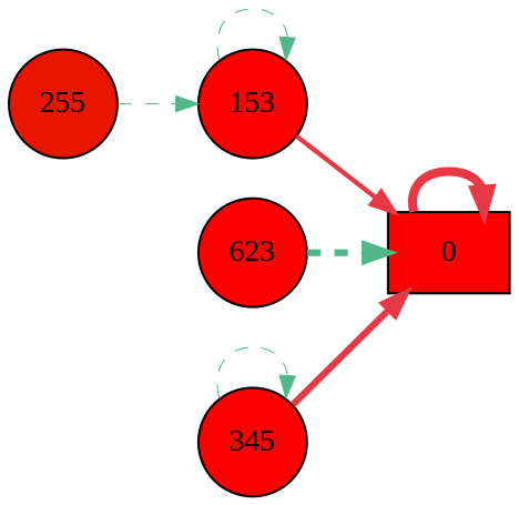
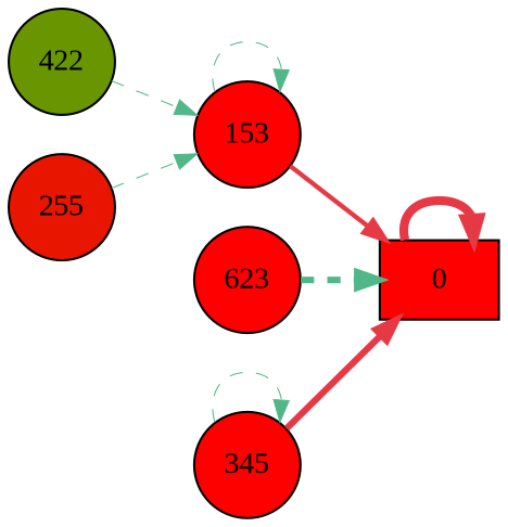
  digraph {
    rankdir=LR
    fontname="Liberation Serif"
    node [fillcolor="#fe0000" shape=circle style=filled fontname="Liberation Serif"]
    edge [color="#52b788" penwidth=0.50 fontname="Liberation Serif" style=dashed]
    n1 [label=0 shape=box]
    n2 [label=153]
+   n3 [fillcolor="#699500" label=422]
    n4 [label=623]
    n5 [fillcolor="#fd0100" label=345]
    n6 [fillcolor="#e81600" label=255]
    n1 -> n1 [color="#e63946" penwidth=4.00 style=""]
    n2 -> n1 [color="#e63946" penwidth=2.11 style=""]
    n2 -> n2
+   n3 -> n2
    n4 -> n1 [penwidth=3.00]
    n5 -> n1 [color="#e63946" penwidth=3.00 style=""]
    n5 -> n5
    n6 -> n2
  }
